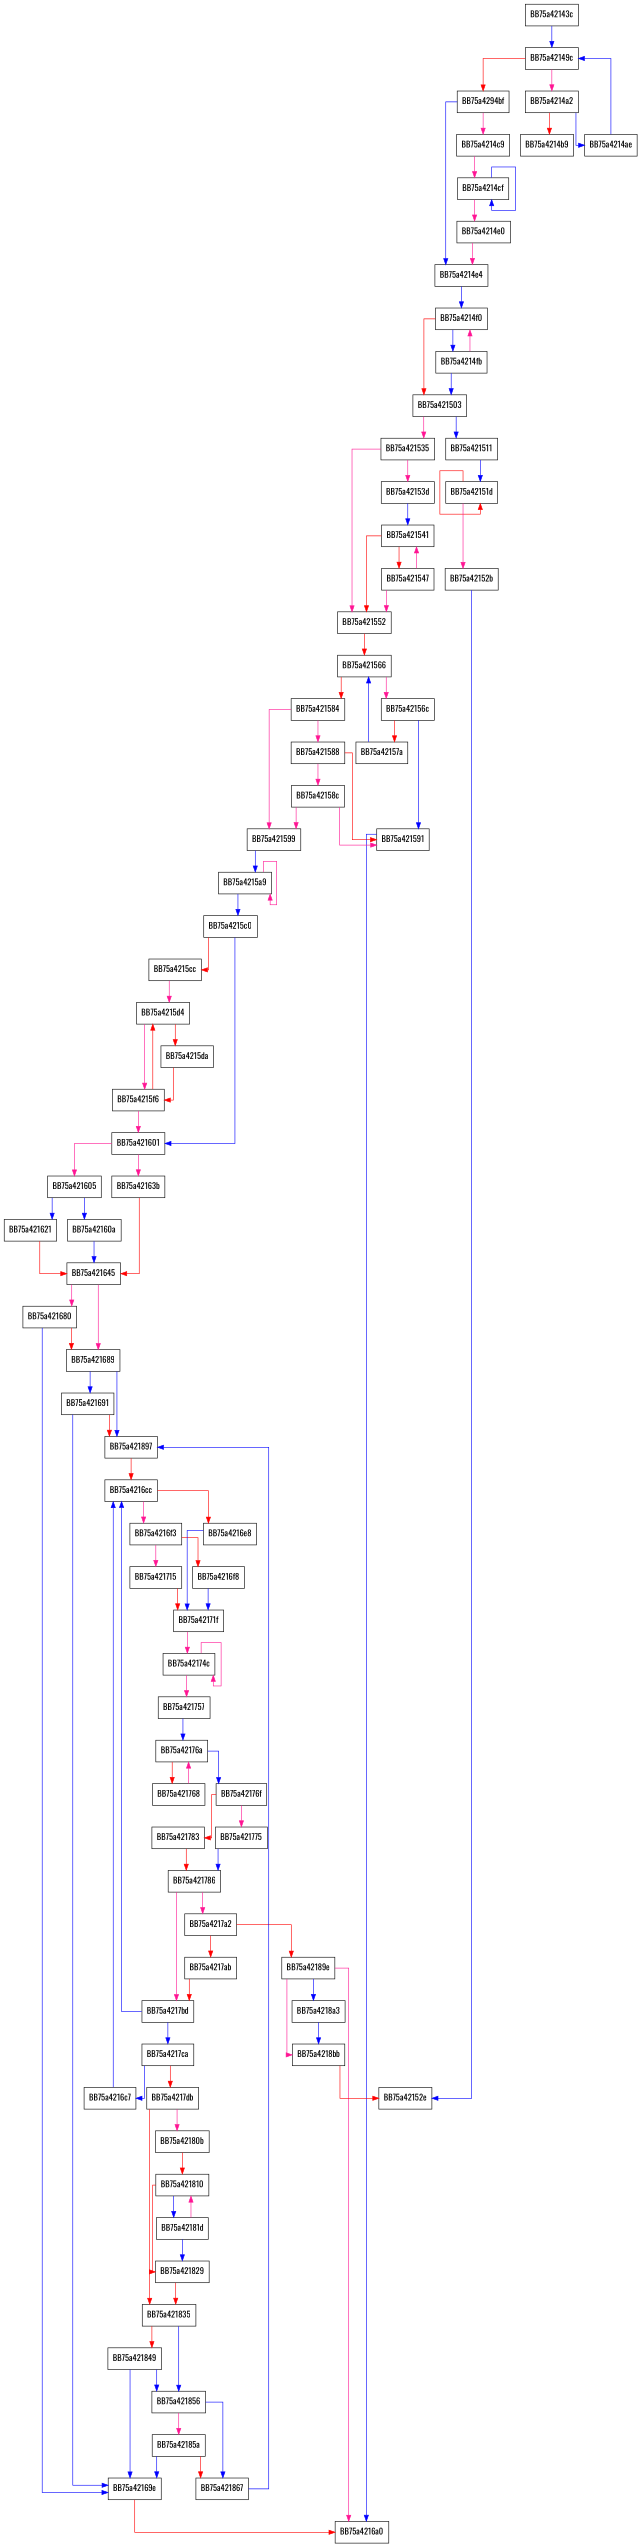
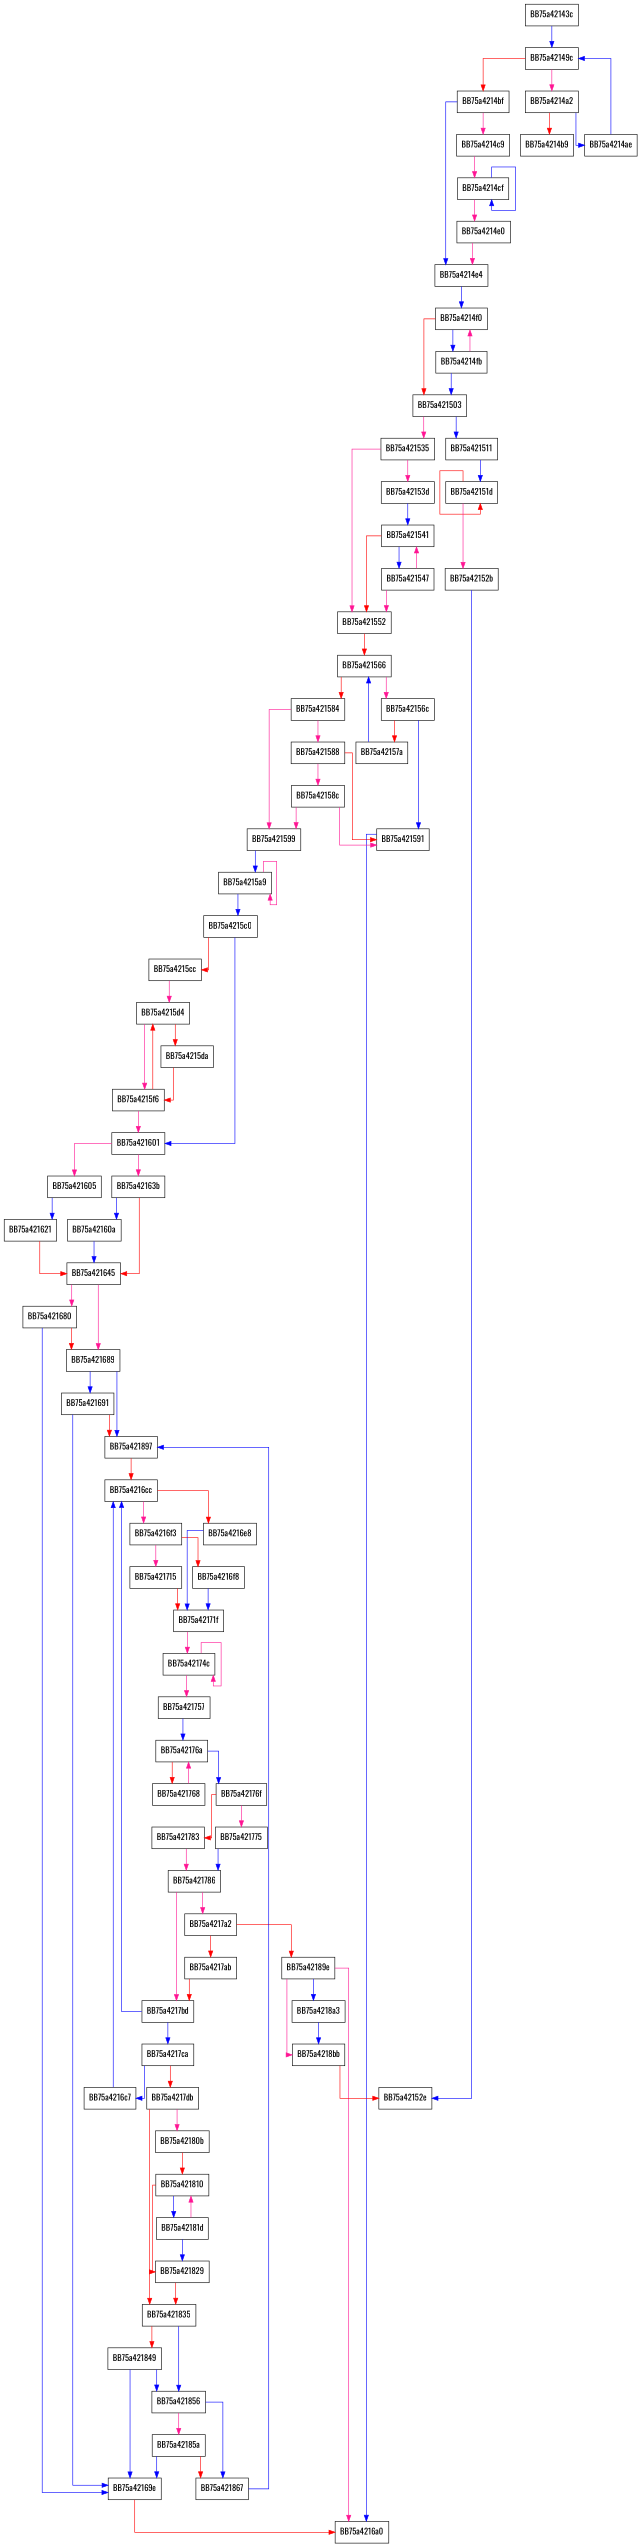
  digraph {
    fontname=Oswald
    splines=ortho
    node [fontname=Oswald shape=box]
    edge [color=blue fontname=Oswald]
    BB75a42143c
    BB75a42149c
-   BB75a4214bf [label=BB75a4294bf]
+   BB75a4214bf
    BB75a4214a2
    BB75a4214e4
    BB75a4214c9
    BB75a4214b9
    BB75a4214ae
    BB75a4214f0
    BB75a4214cf
    BB75a421503
    BB75a4214fb
    BB75a4214e0
    BB75a421535
    BB75a421511
    BB75a421552
    BB75a42153d
    BB75a42151d
    BB75a421566
    BB75a421541
    BB75a42152b
    BB75a42152e
    BB75a421584
    BB75a42156c
    BB75a421547
    BB75a421599
    BB75a421588
    BB75a421591
    BB75a42157a
    BB75a4215a9
    BB75a42158c
    BB75a4216a0
    BB75a4215c0
    BB75a421601
    BB75a4215cc
    BB75a42163b
    BB75a421605
    BB75a4215d4
    BB75a421645
    BB75a421621
    BB75a42160a
    BB75a4215f6
    BB75a4215da
    BB75a421689
    BB75a421680
    BB75a421897
    BB75a421691
    BB75a42169e
    BB75a4216cc
    BB75a4216f3
    BB75a4216e8
    BB75a4216c7
    BB75a421715
    BB75a4216f8
    BB75a42171f
    BB75a42174c
    BB75a421757
    BB75a42176a
    BB75a421768
    BB75a42176f
    BB75a421783
    BB75a421775
    BB75a421786
    BB75a4217bd
    BB75a4217a2
    BB75a4217ca
    BB75a42189e
    BB75a4217ab
    BB75a4217db
    BB75a4218bb
    BB75a4218a3
    BB75a421835
    BB75a42180b
    BB75a421856
    BB75a421849
    BB75a421810
    BB75a421867
    BB75a42185a
    BB75a421829
    BB75a42181d
    BB75a42143c -> BB75a42149c
    BB75a42149c -> BB75a4214bf [color=red]
    BB75a42149c -> BB75a4214a2 [color=deeppink]
    BB75a4214bf -> BB75a4214e4
    BB75a4214bf -> BB75a4214c9 [color=deeppink]
    BB75a4214a2 -> BB75a4214b9 [color=red]
    BB75a4214a2 -> BB75a4214ae
    BB75a4214e4 -> BB75a4214f0
    BB75a4214c9 -> BB75a4214cf [color=deeppink]
    BB75a4214ae -> BB75a42149c
    BB75a4214f0 -> BB75a421503 [color=red]
    BB75a4214f0 -> BB75a4214fb
    BB75a4214cf -> BB75a4214cf
    BB75a4214cf -> BB75a4214e0 [color=deeppink]
    BB75a421503 -> BB75a421535 [color=deeppink]
    BB75a421503 -> BB75a421511
    BB75a4214fb -> BB75a4214f0 [color=deeppink]
    BB75a4214fb -> BB75a421503
    BB75a4214e0 -> BB75a4214e4 [color=deeppink]
    BB75a421535 -> BB75a421552 [color=deeppink]
    BB75a421535 -> BB75a42153d [color=deeppink]
    BB75a421511 -> BB75a42151d
    BB75a421552 -> BB75a421566 [color=red]
    BB75a42153d -> BB75a421541
    BB75a42151d -> BB75a42151d [color=red]
    BB75a42151d -> BB75a42152b [color=deeppink]
    BB75a421566 -> BB75a421584 [color=red]
    BB75a421566 -> BB75a42156c [color=deeppink]
    BB75a421541 -> BB75a421552 [color=red]
-   BB75a421541 -> BB75a421547 [color=red]
+   BB75a421541 -> BB75a421547
    BB75a42152b -> BB75a42152e
    BB75a421584 -> BB75a421599 [color=deeppink]
    BB75a421584 -> BB75a421588 [color=deeppink]
    BB75a42156c -> BB75a421591
    BB75a42156c -> BB75a42157a [color=red]
    BB75a421547 -> BB75a421552 [color=deeppink]
    BB75a421547 -> BB75a421541 [color=deeppink]
    BB75a421599 -> BB75a4215a9
    BB75a421588 -> BB75a421591 [color=red]
    BB75a421588 -> BB75a42158c [color=deeppink]
    BB75a421591 -> BB75a4216a0
    BB75a42157a -> BB75a421566
    BB75a4215a9 -> BB75a4215a9 [color=deeppink]
    BB75a4215a9 -> BB75a4215c0
    BB75a42158c -> BB75a421599 [color=deeppink]
    BB75a42158c -> BB75a421591 [color=deeppink]
    BB75a4215c0 -> BB75a421601
    BB75a4215c0 -> BB75a4215cc [color=red]
    BB75a421601 -> BB75a42163b [color=deeppink]
    BB75a421601 -> BB75a421605 [color=deeppink]
    BB75a4215cc -> BB75a4215d4 [color=deeppink]
    BB75a42163b -> BB75a421645 [color=red]
    BB75a421605 -> BB75a421621
-   BB75a421605 -> BB75a42160a
+   BB75a42163b -> BB75a42160a
    BB75a4215d4 -> BB75a4215f6 [color=deeppink]
    BB75a4215d4 -> BB75a4215da [color=red]
    BB75a421645 -> BB75a421689 [color=deeppink]
    BB75a421645 -> BB75a421680 [color=deeppink]
    BB75a421621 -> BB75a421645 [color=red]
    BB75a42160a -> BB75a421645
    BB75a4215f6 -> BB75a421601 [color=deeppink]
    BB75a4215f6 -> BB75a4215d4 [color=red]
    BB75a4215da -> BB75a4215f6 [color=red]
    BB75a421689 -> BB75a421897
    BB75a421689 -> BB75a421691
    BB75a421680 -> BB75a421689 [color=red]
    BB75a421680 -> BB75a42169e
    BB75a421897 -> BB75a4216cc [color=red]
    BB75a421691 -> BB75a421897 [color=red]
    BB75a421691 -> BB75a42169e
    BB75a42169e -> BB75a4216a0 [color=red]
    BB75a4216cc -> BB75a4216f3 [color=deeppink]
    BB75a4216cc -> BB75a4216e8 [color=red]
    BB75a4216f3 -> BB75a421715 [color=deeppink]
    BB75a4216f3 -> BB75a4216f8 [color=red]
    BB75a4216e8 -> BB75a42171f
    BB75a4216c7 -> BB75a4216cc
    BB75a421715 -> BB75a42171f [color=red]
    BB75a4216f8 -> BB75a42171f
    BB75a42171f -> BB75a42174c [color=deeppink]
    BB75a42174c -> BB75a42174c [color=deeppink]
    BB75a42174c -> BB75a421757 [color=deeppink]
    BB75a421757 -> BB75a42176a
    BB75a42176a -> BB75a421768 [color=red]
    BB75a42176a -> BB75a42176f
    BB75a421768 -> BB75a42176a [color=deeppink]
    BB75a42176f -> BB75a421783 [color=red]
    BB75a42176f -> BB75a421775 [color=deeppink]
-   BB75a421783 -> BB75a421786 [color=red]
+   BB75a421783 -> BB75a421786 [color=deeppink]
    BB75a421775 -> BB75a421786
    BB75a421786 -> BB75a4217bd [color=deeppink]
    BB75a421786 -> BB75a4217a2 [color=deeppink]
    BB75a4217bd -> BB75a4216cc
    BB75a4217bd -> BB75a4217ca
    BB75a4217a2 -> BB75a42189e [color=red]
    BB75a4217a2 -> BB75a4217ab [color=red]
    BB75a4217ca -> BB75a4216c7
    BB75a4217ca -> BB75a4217db [color=red]
    BB75a42189e -> BB75a4216a0 [color=deeppink]
    BB75a42189e -> BB75a4218bb [color=deeppink]
    BB75a42189e -> BB75a4218a3
    BB75a4217ab -> BB75a4217bd [color=red]
    BB75a4217db -> BB75a421835 [color=red]
    BB75a4217db -> BB75a42180b [color=deeppink]
    BB75a4218bb -> BB75a42152e [color=red]
    BB75a4218a3 -> BB75a4218bb
    BB75a421835 -> BB75a421856
    BB75a421835 -> BB75a421849 [color=red]
    BB75a42180b -> BB75a421810 [color=red]
    BB75a421856 -> BB75a421867
    BB75a421856 -> BB75a42185a [color=deeppink]
    BB75a421849 -> BB75a42169e
    BB75a421849 -> BB75a421856
    BB75a421810 -> BB75a421829 [color=red]
    BB75a421810 -> BB75a42181d
    BB75a421867 -> BB75a421897
    BB75a42185a -> BB75a42169e
    BB75a42185a -> BB75a421867 [color=red]
    BB75a421829 -> BB75a421835 [color=red]
    BB75a42181d -> BB75a421810 [color=deeppink]
    BB75a42181d -> BB75a421829
  }
